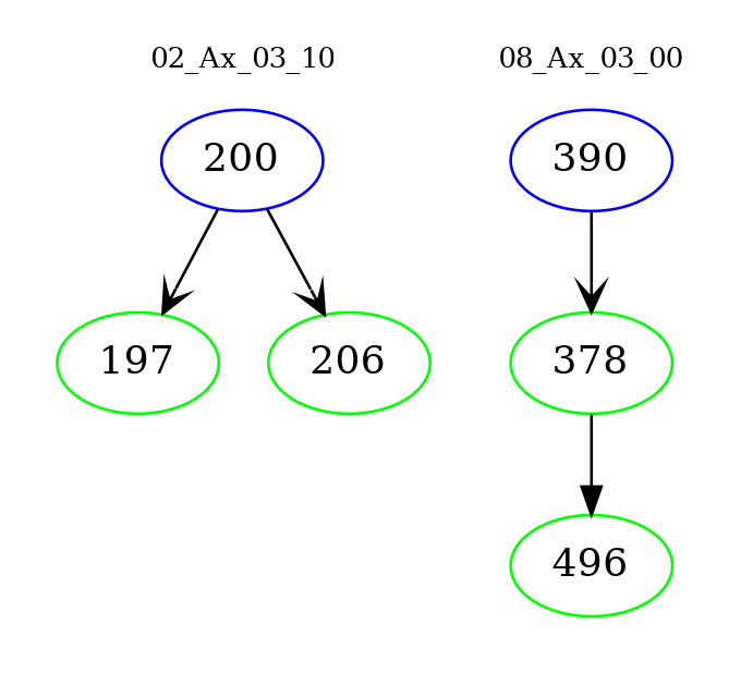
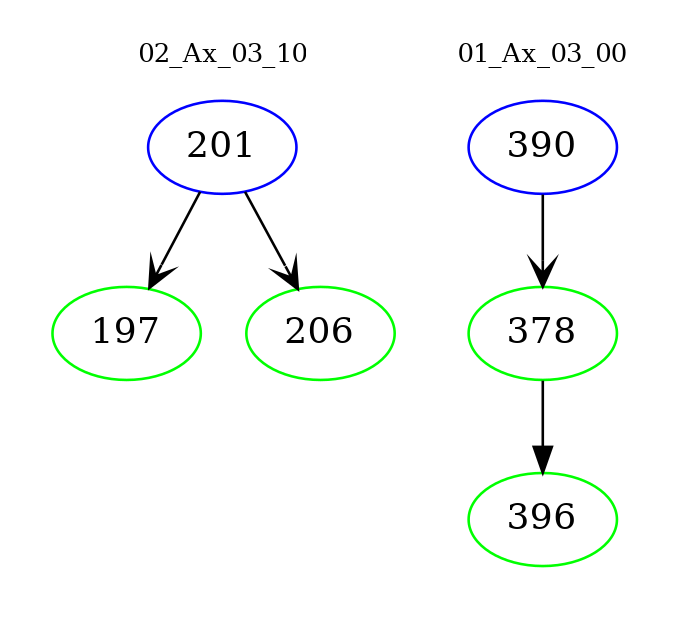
  digraph {
    node [color=green]
    edge [arrowhead=vee color=black]
-   n1 [color=blue label=200]
+   n1 [color=blue label=201]
    n2 [label=197]
    n3 [label=206]
    n4 [color=blue label=390]
    n5 [label=378]
-   n6 [label=496]
+   n6 [label=396]
    subgraph cluster_1 {
      color=white
      fontsize=10
      label="02_Ax_03_10"
      n1
      n2
      n3
    }
    subgraph cluster_2 {
      color=white
      fontsize=10
-     label="08_Ax_03_00"
+     label="01_Ax_03_00"
      n4
      n5
      n6
    }
    n1 -> n2
    n1 -> n3
    n4 -> n5
    n5 -> n6 [arrowhead=normal]
  }
